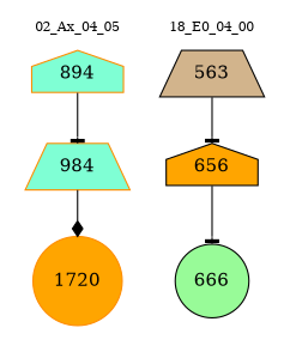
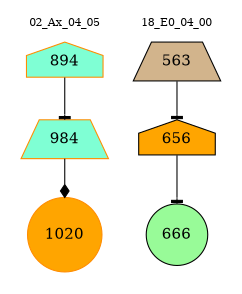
  digraph {
    node [color=darkorange fillcolor=aquamarine shape=house style=filled]
    edge [arrowhead=tee color=black]
    n1 [label=894]
    n2 [label=984 shape=trapezium]
-   n3 [fillcolor=orange label=1720 shape=circle]
+   n3 [fillcolor=orange label=1020 shape=circle]
    n4 [color=black fillcolor=tan label=563 shape=trapezium]
    n5 [color=black fillcolor=orange label=656]
    n6 [color=black fillcolor=palegreen label=666 shape=circle]
    subgraph cluster_1 {
      color=white
      fontsize=10
      label="02_Ax_04_05"
      n1
      n2
      n3
    }
    subgraph cluster_2 {
      color=white
      fontsize=10
      label="18_E0_04_00"
      n4
      n5
      n6
    }
    n1 -> n2
    n2 -> n3 [arrowhead=diamond]
    n4 -> n5
    n5 -> n6
  }
